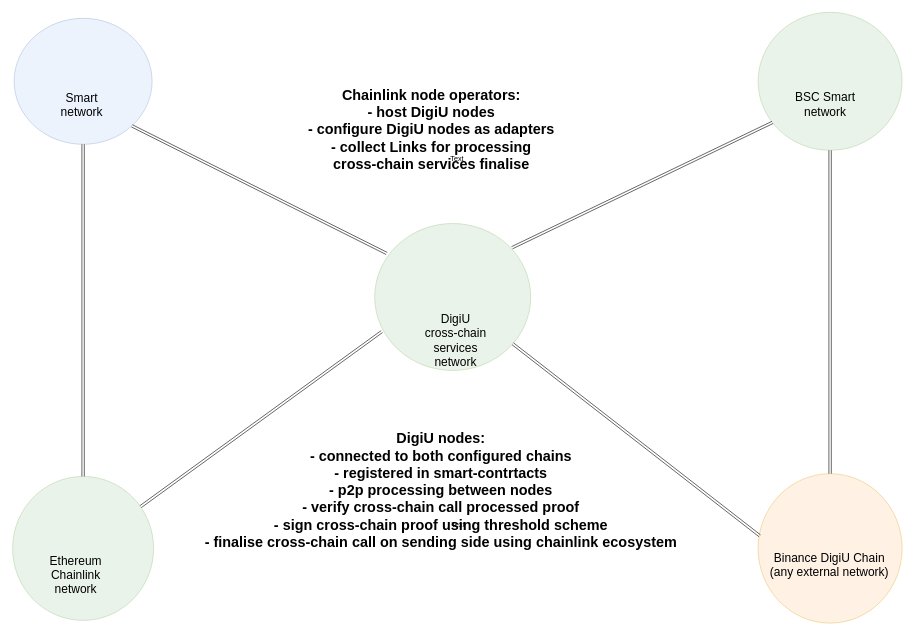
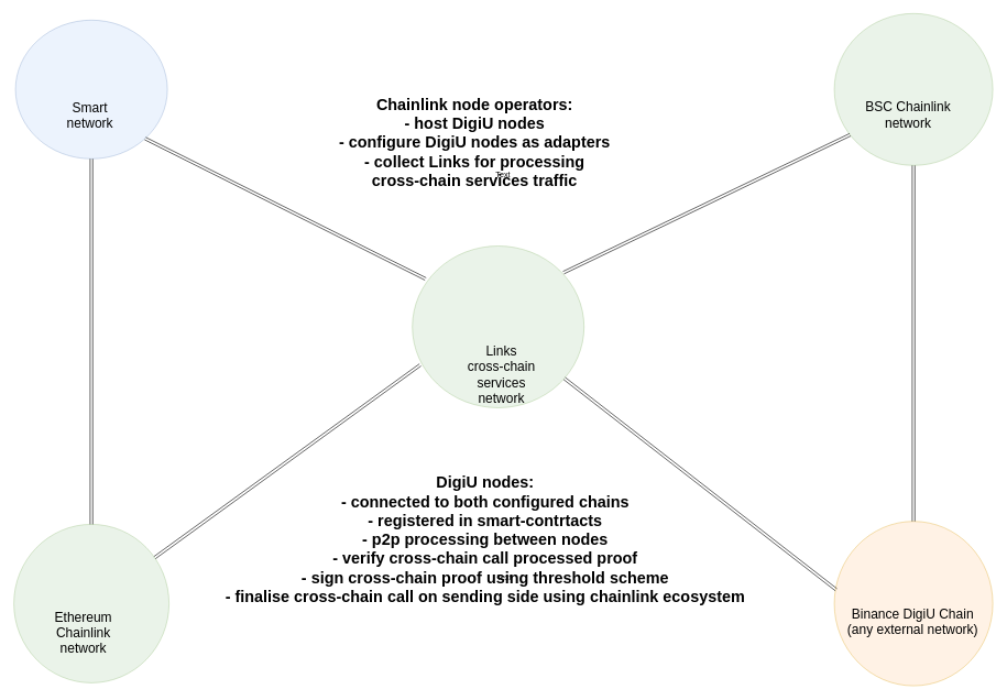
  <mxCell id="0" style=";html=1;" />
  <mxCell id="1" style=";html=1;" parent="0" />
  <mxCell id="2" value="" style="ellipse;whiteSpace=wrap;html=1;rounded=0;shadow=0;strokeWidth=1;fillColor=#dae8fc;fontSize=24;align=right;strokeColor=#6c8ebf;opacity=50;" parent="1" vertex="1"><mxGeometry x="23" y="30" width="230" height="210" as="geometry" /></mxCell>
  <mxCell id="3" value="" style="ellipse;whiteSpace=wrap;html=1;rounded=0;shadow=0;strokeWidth=1;fillColor=#d5e8d4;fontSize=24;align=right;strokeColor=#82b366;opacity=50;" parent="1" vertex="1"><mxGeometry x="20.5" y="793.5" width="235" height="240" as="geometry" /></mxCell>
  <mxCell id="4" value="" style="ellipse;whiteSpace=wrap;html=1;rounded=0;shadow=0;strokeWidth=1;fillColor=#ffe6cc;fontSize=24;align=right;strokeColor=#d79b00;opacity=50;" parent="1" vertex="1"><mxGeometry x="1263" y="789" width="240" height="249" as="geometry" /></mxCell>
  <mxCell id="5" value="" style="ellipse;whiteSpace=wrap;html=1;rounded=0;shadow=0;strokeWidth=1;fillColor=#d5e8d4;fontSize=24;align=right;strokeColor=#82b366;opacity=50;" parent="1" vertex="1"><mxGeometry x="624" y="372" width="260" height="245" as="geometry" /></mxCell>
  <mxCell id="6" value="Smart&lt;br&gt;network" style="text;html=1;strokeColor=none;fillColor=none;align=center;verticalAlign=middle;whiteSpace=wrap;rounded=0;shadow=0;fontSize=20;" parent="1" vertex="1"><mxGeometry x="96" y="172.5" width="80" height="3" as="geometry" /></mxCell>
  <mxCell id="7" value="Ethereum&lt;br&gt;Chainlink&lt;br&gt;network&lt;br&gt;" style="text;html=1;strokeColor=none;fillColor=none;align=center;verticalAlign=middle;whiteSpace=wrap;rounded=0;shadow=0;fontSize=20;" parent="1" vertex="1"><mxGeometry x="30.5" y="923.5" width="190" height="66" as="geometry" /></mxCell>
  <mxCell id="8" value="Binance DigiU Chain&lt;br&gt;(any external network)" style="text;html=1;strokeColor=none;fillColor=none;align=center;verticalAlign=middle;whiteSpace=wrap;rounded=0;shadow=0;fontSize=20;" parent="1" vertex="1"><mxGeometry x="1272" y="939" width="220" height="1" as="geometry" /></mxCell>
  <mxCell id="9" value="" style="shape=image;html=1;verticalAlign=top;verticalLabelPosition=bottom;labelBackgroundColor=#ffffff;imageAspect=0;aspect=fixed;image=https://cdn0.iconfinder.com/data/icons/blockchain-classic/270/ChainLink-128.png" vertex="1" parent="1"><mxGeometry x="100.5" y="817" width="70" height="70" as="geometry" /></mxCell>
  <mxCell id="10" value="" style="shape=image;html=1;verticalAlign=top;verticalLabelPosition=bottom;labelBackgroundColor=#ffffff;imageAspect=0;aspect=fixed;image=https://cdn0.iconfinder.com/data/icons/blockchain-classic/256/Binance_Coin-128.png" vertex="1" parent="1"><mxGeometry x="1350.5" y="826" width="63" height="63" as="geometry" /></mxCell>
  <mxCell id="11" value="" style="shape=image;html=1;verticalAlign=top;verticalLabelPosition=bottom;labelBackgroundColor=#ffffff;imageAspect=0;aspect=fixed;image=https://cdn0.iconfinder.com/data/icons/blockchain-classic/256/Ethereum_Classic-128.png" vertex="1" parent="1"><mxGeometry x="123" y="65" width="65" height="65" as="geometry" /></mxCell>
  <mxCell id="12" value="" style="shape=image;verticalLabelPosition=bottom;labelBackgroundColor=#ffffff;verticalAlign=top;aspect=fixed;imageAspect=0;image=file:///home/syi/Downloads/digiu.png;" vertex="1" parent="1"><mxGeometry x="709" y="404.5" width="90" height="90" as="geometry" /></mxCell>
- <mxCell id="13" value="DigiU&lt;br&gt;cross-chain&lt;br&gt;services&lt;br&gt;network" style="text;html=1;strokeColor=none;fillColor=none;align=center;verticalAlign=middle;whiteSpace=wrap;rounded=0;shadow=0;fontSize=20;" vertex="1" parent="1"><mxGeometry x="674" y="525" width="170" height="81" as="geometry" /></mxCell>
+ <mxCell id="13" value="Links&lt;br&gt;cross-chain&lt;br&gt;services&lt;br&gt;network" style="text;html=1;strokeColor=none;fillColor=none;align=center;verticalAlign=middle;whiteSpace=wrap;rounded=0;shadow=0;fontSize=20;" vertex="1" parent="1"><mxGeometry x="674" y="525" width="170" height="81" as="geometry" /></mxCell>
  <mxCell id="14" value="" style="ellipse;whiteSpace=wrap;html=1;rounded=0;shadow=0;strokeWidth=1;fillColor=#d5e8d4;fontSize=24;align=right;strokeColor=#82b366;opacity=50;" vertex="1" parent="1"><mxGeometry x="1263" y="20" width="240" height="230" as="geometry" /></mxCell>
  <mxCell id="15" value="" style="shape=image;html=1;verticalAlign=top;verticalLabelPosition=bottom;labelBackgroundColor=#ffffff;imageAspect=0;aspect=fixed;image=https://cdn0.iconfinder.com/data/icons/blockchain-classic/270/ChainLink-128.png" vertex="1" parent="1"><mxGeometry x="1344.5" y="48" width="77" height="77" as="geometry" /></mxCell>
- <mxCell id="16" value="BSC Smart&lt;br&gt;network" style="text;html=1;strokeColor=none;fillColor=none;align=center;verticalAlign=middle;whiteSpace=wrap;rounded=0;shadow=0;fontSize=20;" vertex="1" parent="1"><mxGeometry x="1250" y="140" width="250" height="66" as="geometry" /></mxCell>
+ <mxCell id="16" value="BSC Chainlink&lt;br&gt;network" style="text;html=1;strokeColor=none;fillColor=none;align=center;verticalAlign=middle;whiteSpace=wrap;rounded=0;shadow=0;fontSize=20;" vertex="1" parent="1"><mxGeometry x="1250" y="140" width="250" height="66" as="geometry" /></mxCell>
  <mxCell id="17" value="" style="shape=link;html=1;entryX=0.046;entryY=0.735;entryDx=0;entryDy=0;entryPerimeter=0;" edge="1" parent="1" source="3" target="5"><mxGeometry width="50" height="50" relative="1" as="geometry"><mxPoint x="223" y="627" as="sourcePoint" /><mxPoint x="433" y="647" as="targetPoint" /></mxGeometry></mxCell>
  <mxCell id="18" value="" style="shape=link;html=1;entryX=0.88;entryY=0.165;entryDx=0;entryDy=0;entryPerimeter=0;exitX=0.1;exitY=0.798;exitDx=0;exitDy=0;exitPerimeter=0;" edge="1" parent="1" source="14" target="5"><mxGeometry width="50" height="50" relative="1" as="geometry"><mxPoint x="883" y="857" as="sourcePoint" /><mxPoint x="508.95" y="621.9" as="targetPoint" /></mxGeometry></mxCell>
  <mxCell id="19" value="" style="shape=link;html=1;entryX=0.5;entryY=0;entryDx=0;entryDy=0;exitX=0.5;exitY=1;exitDx=0;exitDy=0;" edge="1" parent="1" source="2" target="3"><mxGeometry width="50" height="50" relative="1" as="geometry"><mxPoint x="799" y="290.54" as="sourcePoint" /><mxPoint x="671.8" y="457.425" as="targetPoint" /></mxGeometry></mxCell>
  <mxCell id="20" value="" style="shape=link;html=1;exitX=0.012;exitY=0.416;exitDx=0;exitDy=0;exitPerimeter=0;" edge="1" parent="1" source="4" target="5"><mxGeometry width="50" height="50" relative="1" as="geometry"><mxPoint x="809" y="300.54" as="sourcePoint" /><mxPoint x="681.8" y="467.425" as="targetPoint" /></mxGeometry></mxCell>
  <mxCell id="21" value="" style="shape=link;html=1;entryX=0.077;entryY=0.204;entryDx=0;entryDy=0;entryPerimeter=0;exitX=1;exitY=1;exitDx=0;exitDy=0;" edge="1" parent="1" source="2" target="5"><mxGeometry width="50" height="50" relative="1" as="geometry"><mxPoint x="819" y="310.54" as="sourcePoint" /><mxPoint x="691.8" y="477.425" as="targetPoint" /></mxGeometry></mxCell>
  <mxCell id="22" value="" style="shape=link;html=1;exitX=0.5;exitY=1;exitDx=0;exitDy=0;" edge="1" parent="1" source="14" target="4"><mxGeometry width="50" height="50" relative="1" as="geometry"><mxPoint x="829" y="320.54" as="sourcePoint" /><mxPoint x="701.8" y="487.425" as="targetPoint" /></mxGeometry></mxCell>
  <mxCell id="23" value="DigiU nodes:&lt;br&gt;- connected to both configured chains&lt;br&gt;- registered in smart-contrtacts&lt;br&gt;- p2p processing between nodes&lt;br&gt;- verify cross-chain call processed proof&lt;br&gt;- sign cross-chain proof using threshold scheme&lt;br&gt;- finalise cross-chain call on sending side using chainlink ecosystem" style="text;strokeColor=none;fillColor=none;html=1;fontSize=24;fontStyle=1;verticalAlign=middle;align=center;" vertex="1" parent="1"><mxGeometry x="624" y="709" width="220" height="216" as="geometry" /></mxCell>
- <mxCell id="24" value="Chainlink node operators:&lt;br&gt;- host DigiU nodes&lt;br&gt;- configure DigiU nodes as adapters&lt;br&gt;- collect Links for processing &lt;br&gt;cross-chain services finalise" style="text;strokeColor=none;fillColor=none;html=1;fontSize=24;fontStyle=1;verticalAlign=middle;align=center;" vertex="1" parent="1"><mxGeometry x="513" y="157" width="410" height="118" as="geometry" /></mxCell>
+ <mxCell id="24" value="Chainlink node operators:&lt;br&gt;- host DigiU nodes&lt;br&gt;- configure DigiU nodes as adapters&lt;br&gt;- collect Links for processing &lt;br&gt;cross-chain services traffic" style="text;strokeColor=none;fillColor=none;html=1;fontSize=24;fontStyle=1;verticalAlign=middle;align=center;" vertex="1" parent="1"><mxGeometry x="513" y="157" width="410" height="118" as="geometry" /></mxCell>
  <mxCell id="25" value="Text" style="text;html=1;align=center;verticalAlign=middle;resizable=0;points=[];;autosize=1;" vertex="1" parent="1"><mxGeometry x="743" y="865" width="40" height="20" as="geometry" /></mxCell>
  <mxCell id="26" value="Text" style="text;html=1;align=center;verticalAlign=middle;resizable=0;points=[];;autosize=1;" vertex="1" parent="1"><mxGeometry x="741" y="255" width="40" height="20" as="geometry" /></mxCell>
